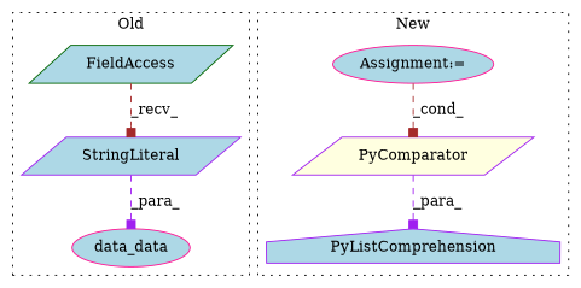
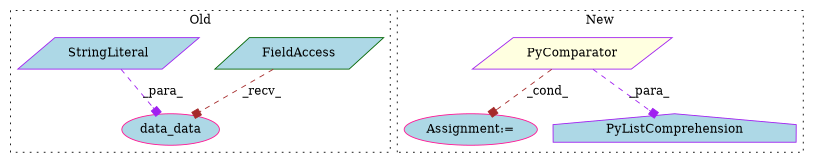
  digraph {
    node [color=purple fillcolor=lightblue shape=parallelogram style=filled]
    edge [arrowhead=box color=brown style=dashed]
    n1 [a=32 color=deeppink l="9,1" label=data_data s="3330,3358" shape=ellipse]
    n2 [a=22 color=darkgreen l=21 label=FieldAccess s=3308]
    n3 [a=45 l=19 label=StringLiteral s=3339]
    n4 [a=113 fillcolor=lightyellow l=48 label=PyComparator s=3086]
    n5 [a=7 color=deeppink l=1 label="Assignment:=" s=2897 shape=ellipse]
    n6 [a=109 l=123 label=PyListComprehension s=3019 shape=house]
    subgraph cluster_1 {
      label=Old
      style=dotted
      n1
      n2
      n3
    }
    subgraph cluster_2 {
      label=New
      style=dotted
      n4
      n5
      n6
    }
-   n2 -> n3 [label=_recv_]
+   n2 -> n1 [label=_recv_]
    n3 -> n1 [color=purple label=_para_]
    n4 -> n6 [color=purple label=_para_]
-   n5 -> n4 [label=_cond_]
+   n4 -> n5 [label=_cond_]
  }
